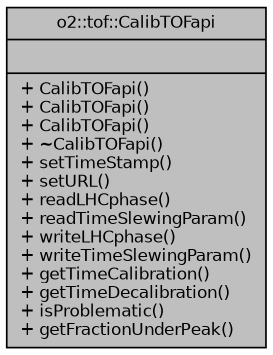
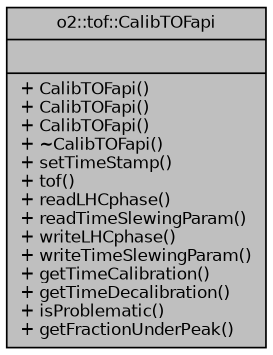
  digraph {
-   n1 [color=black fillcolor=grey75 fontcolor=black fontname=Helvetica fontsize=10 height=0.2 label="{o2::tof::CalibTOFapi\n||+ CalibTOFapi()\l+ CalibTOFapi()\l+ CalibTOFapi()\l+ ~CalibTOFapi()\l+ setTimeStamp()\l+ setURL()\l+ readLHCphase()\l+ readTimeSlewingParam()\l+ writeLHCphase()\l+ writeTimeSlewingParam()\l+ getTimeCalibration()\l+ getTimeDecalibration()\l+ isProblematic()\l+ getFractionUnderPeak()\l}" shape=record style=filled width=0.4]
+   n1 [color=black fillcolor=grey75 fontcolor=black fontname=Helvetica fontsize=10 height=0.2 label="{o2::tof::CalibTOFapi\n||+ CalibTOFapi()\l+ CalibTOFapi()\l+ CalibTOFapi()\l+ ~CalibTOFapi()\l+ setTimeStamp()\l+ tof()\l+ readLHCphase()\l+ readTimeSlewingParam()\l+ writeLHCphase()\l+ writeTimeSlewingParam()\l+ getTimeCalibration()\l+ getTimeDecalibration()\l+ isProblematic()\l+ getFractionUnderPeak()\l}" shape=record style=filled width=0.4]
  }
